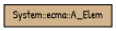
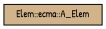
  digraph {
    rankdir=LR
    fontname="Patrick Hand"
-   n1 [color=black fillcolor=tan fontname="Patrick Hand" fontsize=10 height=0.2 label="System::ecma::A_Elem" shape=record style=filled width=0.4]
+   n1 [color=black fillcolor=tan fontname="Patrick Hand" fontsize=10 height=0.2 label="Elem::ecma::A_Elem" shape=record style=filled width=0.4]
  }
